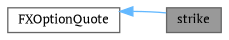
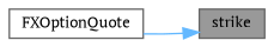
  digraph {
    rankdir=RL
    fontname="PT Serif"
    node [fontname="PT Serif" fontsize=10 shape=box style=filled]
    n1 [color=gray40 fillcolor=grey60 fontcolor=black height=0.2 label=strike width=0.4]
    n2 [color=grey40 fillcolor=white height=0.2 label=FXOptionQuote width=0.4]
-   n2 -> n1 [color=steelblue1 dir=back fontname="PT Serif" fontsize=10 labelfontname=Helvetica labelfontsize=10 style=solid]
+   n1 -> n2 [color=steelblue1 dir=back fontname="PT Serif" fontsize=10 labelfontname=Helvetica labelfontsize=10 style=solid]
  }
